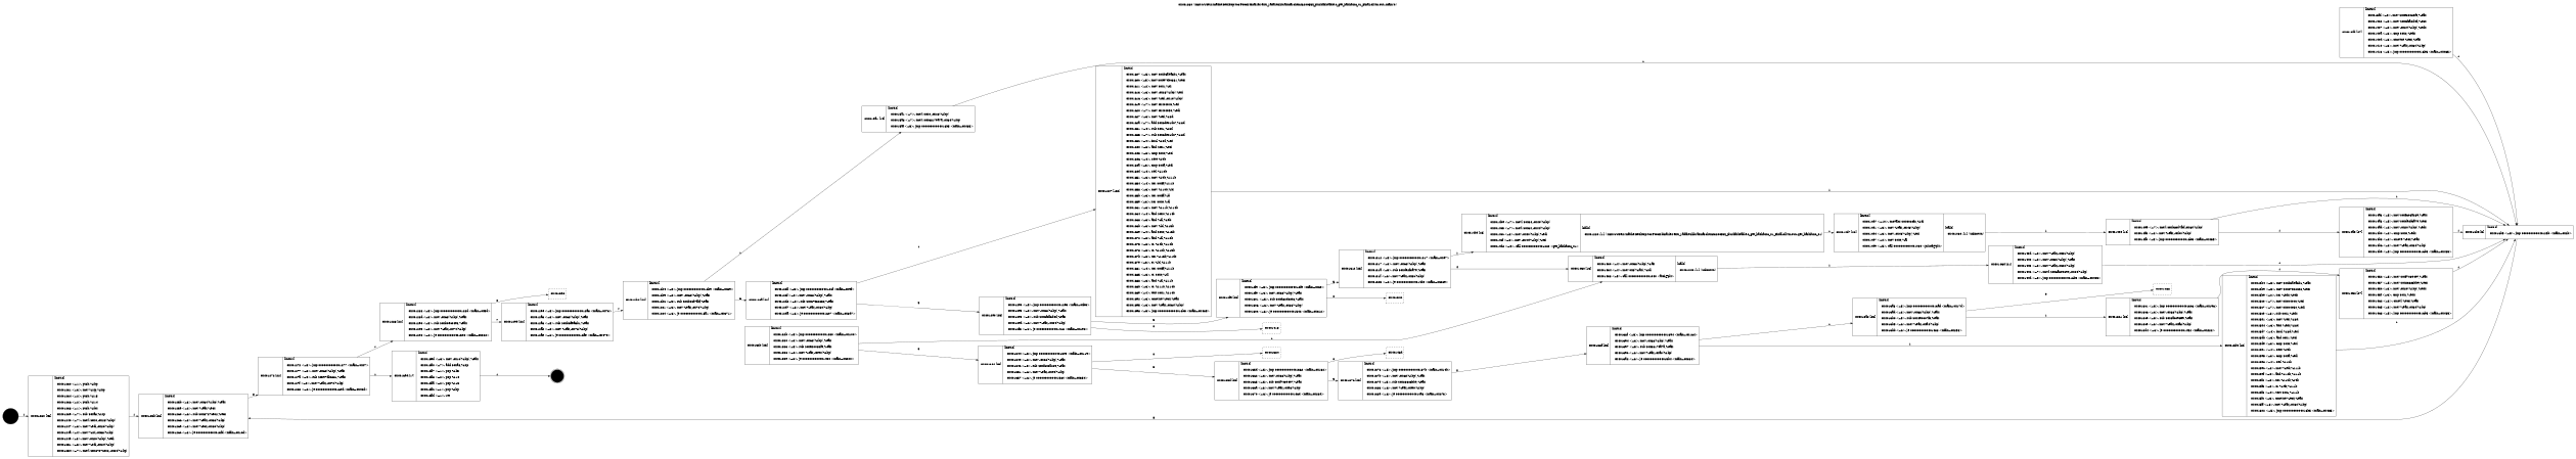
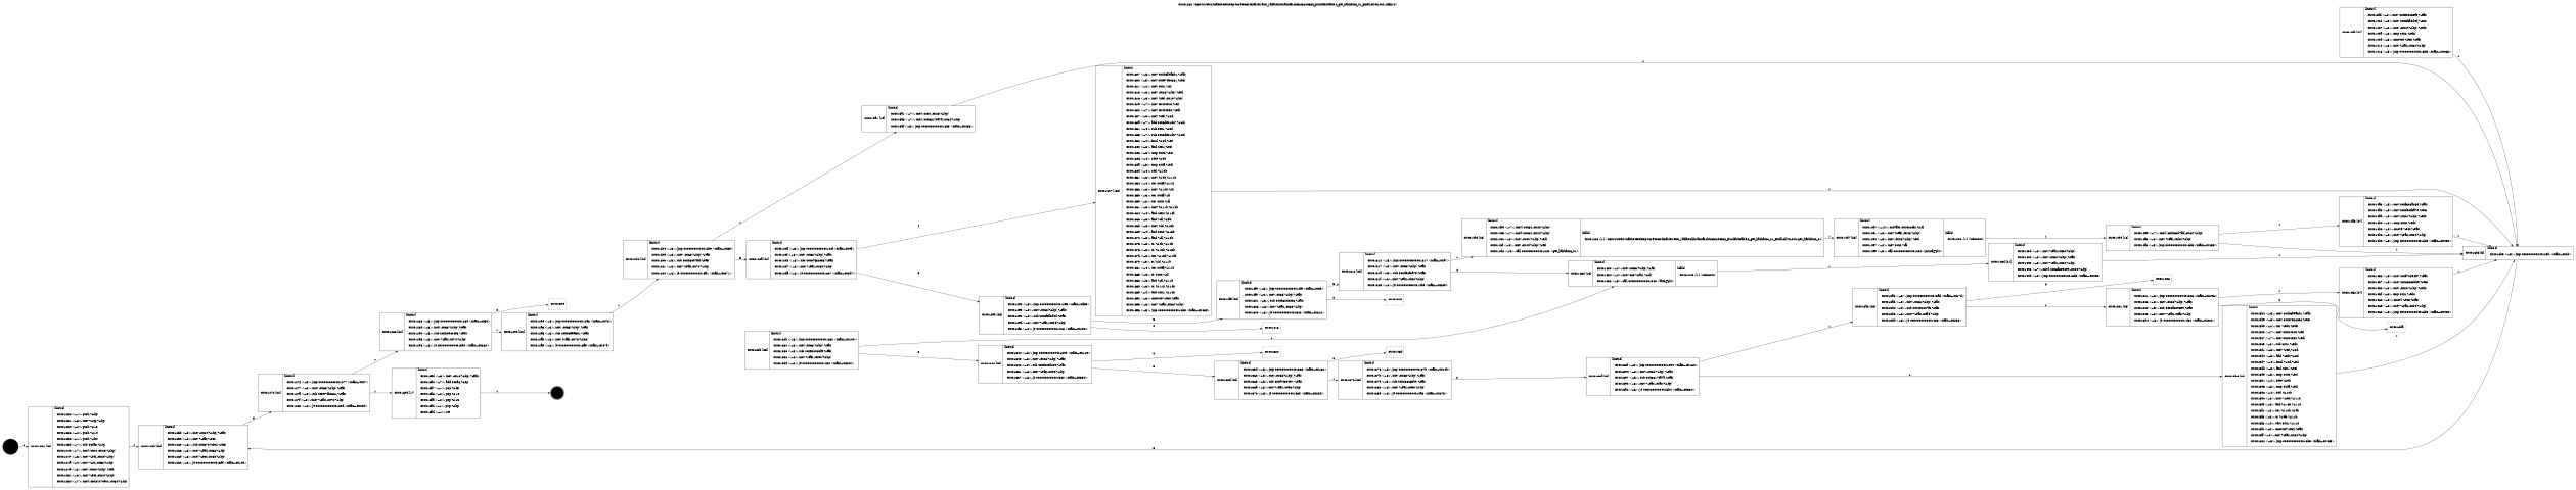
  digraph {
    label="0x401230 (/mnt/c/Users/mathe/Desktop/tcc/POCII/binaries/extr_radare2librasmarchtms320c55x_plushashtable.c_get_hashfunc_01_Final-ollvm.out::main(0))"
    labelloc=t
    rankdir=LR
    node [shape=record]
    Entry [fillcolor=black height=0.3 shape=circle style=filled width=0.3]
    n2 [label="{\n     0x401230 [43]\l\n     | [instrs]\l\n     &nbsp;&nbsp;0x401230 \<+1\>: push %rbp\l\n     &nbsp;&nbsp;0x401231 \<+3\>: mov %rsp,%rbp\l\n     &nbsp;&nbsp;0x401234 \<+2\>: push %r15\l\n     &nbsp;&nbsp;0x401236 \<+2\>: push %r14\l\n     &nbsp;&nbsp;0x401238 \<+1\>: push %rbx\l\n     &nbsp;&nbsp;0x401239 \<+7\>: sub $0xa8,%rsp\l\n     &nbsp;&nbsp;0x401240 \<+7\>: movl $0x0,-0x28(%rbp)\l\n     &nbsp;&nbsp;0x401247 \<+3\>: mov %edi,-0x2c(%rbp)\l\n     &nbsp;&nbsp;0x40124a \<+4\>: mov %rsi,-0x38(%rbp)\l\n     &nbsp;&nbsp;0x40124e \<+3\>: mov -0x2c(%rbp),%edi\l\n     &nbsp;&nbsp;0x401251 \<+3\>: mov %edi,-0x24(%rbp)\l\n     &nbsp;&nbsp;0x401254 \<+7\>: movl $0x8727ce02,-0x64(%rbp)\l\n  }"]
    n3 [label="{\n     0x40125b [23]\l\n     | [instrs]\l\n     &nbsp;&nbsp;0x40125b \<+3\>: mov -0x64(%rbp),%eax\l\n     &nbsp;&nbsp;0x40125e \<+2\>: mov %eax,%ecx\l\n     &nbsp;&nbsp;0x401260 \<+6\>: sub $0x8727ce02,%ecx\l\n     &nbsp;&nbsp;0x401266 \<+3\>: mov %eax,-0x68(%rbp)\l\n     &nbsp;&nbsp;0x401269 \<+3\>: mov %ecx,-0x6c(%rbp)\l\n     &nbsp;&nbsp;0x40126c \<+6\>: je 00000000004013fd \<main+0x1cd\>\l\n  }"]
    n4 [label="{\n     0x401272 [22]\l\n     | [instrs]\l\n     &nbsp;&nbsp;0x401272 \<+5\>: jmp 0000000000401277 \<main+0x47\>\l\n     &nbsp;&nbsp;0x401277 \<+3\>: mov -0x68(%rbp),%eax\l\n     &nbsp;&nbsp;0x40127a \<+5\>: sub $0x97dbc881,%eax\l\n     &nbsp;&nbsp;0x40127f \<+3\>: mov %eax,-0x70(%rbp)\l\n     &nbsp;&nbsp;0x401282 \<+6\>: je 000000000040169d \<main+0x46d\>\l\n  }"]
    n5 [label="{\n     0x4013fd [27]\l\n     | [instrs]\l\n     &nbsp;&nbsp;0x4013fd \<+5\>: mov $0xe20083f9,%eax\l\n     &nbsp;&nbsp;0x401402 \<+5\>: mov $0xcfca6d4d,%ecx\l\n     &nbsp;&nbsp;0x401407 \<+3\>: mov -0x24(%rbp),%edx\l\n     &nbsp;&nbsp;0x40140a \<+3\>: cmp $0x2,%edx\l\n     &nbsp;&nbsp;0x40140d \<+3\>: cmovne %ecx,%eax\l\n     &nbsp;&nbsp;0x401410 \<+3\>: mov %eax,-0x64(%rbp)\l\n     &nbsp;&nbsp;0x401413 \<+5\>: jmp 00000000004016b5 \<main+0x485\>\l\n  }"]
    n6 [label="{\n     0x4016b5 [5]\l\n     | [instrs]\l\n     &nbsp;&nbsp;0x4016b5 \<+5\>: jmp 000000000040125b \<main+0x2b\>\l\n  }"]
    n7 [label="{\n     0x40169d [17]\l\n     | [instrs]\l\n     &nbsp;&nbsp;0x40169d \<+3\>: mov -0x1c(%rbp),%eax\l\n     &nbsp;&nbsp;0x4016a0 \<+7\>: add $0xa8,%rsp\l\n     &nbsp;&nbsp;0x4016a7 \<+1\>: pop %rbx\l\n     &nbsp;&nbsp;0x4016a8 \<+2\>: pop %r14\l\n     &nbsp;&nbsp;0x4016aa \<+2\>: pop %r15\l\n     &nbsp;&nbsp;0x4016ac \<+1\>: pop %rbp\l\n     &nbsp;&nbsp;0x4016ad \<+1\>: ret\l\n  }"]
    n8 [label="{\n     0x401288 [22]\l\n     | [instrs]\l\n     &nbsp;&nbsp;0x401288 \<+5\>: jmp 000000000040128d \<main+0x5d\>\l\n     &nbsp;&nbsp;0x40128d \<+3\>: mov -0x68(%rbp),%eax\l\n     &nbsp;&nbsp;0x401290 \<+5\>: sub $0xb0ec04e8,%eax\l\n     &nbsp;&nbsp;0x401295 \<+3\>: mov %eax,-0x74(%rbp)\l\n     &nbsp;&nbsp;0x401298 \<+6\>: je 0000000000401590 \<main+0x360\>\l\n  }"]
    Exit [fillcolor=black height=0.3 peripheries=2 shape=circle style=filled width=0.3]
    n10 [label="{\n     0x401590\l\n  }" style=dashed]
    n11 [label="{\n     0x40129e [22]\l\n     | [instrs]\l\n     &nbsp;&nbsp;0x40129e \<+5\>: jmp 00000000004012a3 \<main+0x73\>\l\n     &nbsp;&nbsp;0x4012a3 \<+3\>: mov -0x68(%rbp),%eax\l\n     &nbsp;&nbsp;0x4012a6 \<+5\>: sub $0xb6a9a3b1,%eax\l\n     &nbsp;&nbsp;0x4012ab \<+3\>: mov %eax,-0x78(%rbp)\l\n     &nbsp;&nbsp;0x4012ae \<+6\>: je 00000000004016ae \<main+0x47e\>\l\n  }"]
    n12 [label="{\n     0x4012b4 [22]\l\n     | [instrs]\l\n     &nbsp;&nbsp;0x4012b4 \<+5\>: jmp 00000000004012b9 \<main+0x89\>\l\n     &nbsp;&nbsp;0x4012b9 \<+3\>: mov -0x68(%rbp),%eax\l\n     &nbsp;&nbsp;0x4012bc \<+5\>: sub $0xb8cd7fbf,%eax\l\n     &nbsp;&nbsp;0x4012c1 \<+3\>: mov %eax,-0x7c(%rbp)\l\n     &nbsp;&nbsp;0x4012c4 \<+6\>: je 00000000004015a1 \<main+0x371\>\l\n  }"]
    n13 [label="{\n     0x4014ee [18]\l\n     | [instrs]\l\n     &nbsp;&nbsp;0x4014ee \<+7\>: movl $0xb8cd7fbf,-0x64(%rbp)\l\n     &nbsp;&nbsp;0x4014f5 \<+6\>: mov %eax,-0xb0(%rbp)\l\n     &nbsp;&nbsp;0x4014fb \<+5\>: jmp 00000000004016b5 \<main+0x485\>\l\n  }"]
    n14 [label="{\n     0x4014a3 [27]\l\n     | [instrs]\l\n     &nbsp;&nbsp;0x4014a3 \<+5\>: mov $0xf606a289,%eax\l\n     &nbsp;&nbsp;0x4014a8 \<+5\>: mov $0xd92f3a7e,%ecx\l\n     &nbsp;&nbsp;0x4014ad \<+3\>: mov -0x20(%rbp),%edx\l\n     &nbsp;&nbsp;0x4014b0 \<+3\>: cmp $0x0,%edx\l\n     &nbsp;&nbsp;0x4014b3 \<+3\>: cmove %ecx,%eax\l\n     &nbsp;&nbsp;0x4014b6 \<+3\>: mov %eax,-0x64(%rbp)\l\n     &nbsp;&nbsp;0x4014b9 \<+5\>: jmp 00000000004016b5 \<main+0x485\>\l\n  }"]
    n15 [label="{\n     0x4015a1 [19]\l\n     | [instrs]\l\n     &nbsp;&nbsp;0x4015a1 \<+7\>: movl $0x0,-0x28(%rbp)\l\n     &nbsp;&nbsp;0x4015a8 \<+7\>: movl $0x3817ea7a,-0x64(%rbp)\l\n     &nbsp;&nbsp;0x4015af \<+5\>: jmp 00000000004016b5 \<main+0x485\>\l\n  }"]
    n16 [label="{\n     0x4012ca [22]\l\n     | [instrs]\l\n     &nbsp;&nbsp;0x4012ca \<+5\>: jmp 00000000004012cf \<main+0x9f\>\l\n     &nbsp;&nbsp;0x4012cf \<+3\>: mov -0x68(%rbp),%eax\l\n     &nbsp;&nbsp;0x4012d2 \<+5\>: sub $0xc7532c58,%eax\l\n     &nbsp;&nbsp;0x4012d7 \<+3\>: mov %eax,-0x80(%rbp)\l\n     &nbsp;&nbsp;0x4012da \<+6\>: je 0000000000401607 \<main+0x3d7\>\l\n  }"]
    n17 [label="{\n     0x4014d7 [23]\l\n     | [instrs]\l\n     &nbsp;&nbsp;0x4014d7 \<+10\>: movabs $0x4020f2,%rdi\l\n     &nbsp;&nbsp;0x4014e1 \<+3\>: mov %eax,-0x48(%rbp)\l\n     &nbsp;&nbsp;0x4014e4 \<+3\>: mov -0x48(%rbp),%esi\l\n     &nbsp;&nbsp;0x4014e7 \<+2\>: mov $0x0,%al\l\n     &nbsp;&nbsp;0x4014e9 \<+5\>: call 0000000000401030 \<printf@plt\>\l\n     | [calls]\l\n     &nbsp;&nbsp;0x401030 \{1\} (unknown)\l\n  }"]
    n18 [label="{\n     0x401607 [150]\l\n     | [instrs]\l\n     &nbsp;&nbsp;0x401607 \<+5\>: mov $0xb6a9a3b1,%eax\l\n     &nbsp;&nbsp;0x40160c \<+5\>: mov $0x97dbc881,%ecx\l\n     &nbsp;&nbsp;0x401611 \<+2\>: mov $0x1,%dl\l\n     &nbsp;&nbsp;0x401613 \<+3\>: mov -0x28(%rbp),%esi\l\n     &nbsp;&nbsp;0x401616 \<+3\>: mov %esi,-0x1c(%rbp)\l\n     &nbsp;&nbsp;0x401619 \<+7\>: mov 0x40404c,%esi\l\n     &nbsp;&nbsp;0x401620 \<+7\>: mov 0x404050,%edi\l\n     &nbsp;&nbsp;0x401627 \<+3\>: mov %esi,%r8d\l\n     &nbsp;&nbsp;0x40162a \<+7\>: add $0x6de01dc7,%r8d\l\n     &nbsp;&nbsp;0x401631 \<+4\>: sub $0x1,%r8d\l\n     &nbsp;&nbsp;0x401635 \<+7\>: sub $0x6de01dc7,%r8d\l\n     &nbsp;&nbsp;0x40163c \<+4\>: imul %r8d,%esi\l\n     &nbsp;&nbsp;0x401640 \<+3\>: and $0x1,%esi\l\n     &nbsp;&nbsp;0x401643 \<+3\>: cmp $0x0,%esi\l\n     &nbsp;&nbsp;0x401646 \<+4\>: sete %r9b\l\n     &nbsp;&nbsp;0x40164a \<+3\>: cmp $0xa,%edi\l\n     &nbsp;&nbsp;0x40164d \<+4\>: setl %r10b\l\n     &nbsp;&nbsp;0x401651 \<+3\>: mov %r9b,%r11b\l\n     &nbsp;&nbsp;0x401654 \<+4\>: xor $0xff,%r11b\l\n     &nbsp;&nbsp;0x401658 \<+3\>: mov %r10b,%bl\l\n     &nbsp;&nbsp;0x40165b \<+3\>: xor $0xff,%bl\l\n     &nbsp;&nbsp;0x40165e \<+3\>: xor $0x0,%dl\l\n     &nbsp;&nbsp;0x401661 \<+3\>: mov %r11b,%r14b\l\n     &nbsp;&nbsp;0x401664 \<+4\>: and $0x0,%r14b\l\n     &nbsp;&nbsp;0x401668 \<+3\>: and %dl,%r9b\l\n     &nbsp;&nbsp;0x40166b \<+3\>: mov %bl,%r15b\l\n     &nbsp;&nbsp;0x40166e \<+4\>: and $0x0,%r15b\l\n     &nbsp;&nbsp;0x401672 \<+3\>: and %dl,%r10b\l\n     &nbsp;&nbsp;0x401675 \<+3\>: or %r9b,%r14b\l\n     &nbsp;&nbsp;0x401678 \<+3\>: or %r10b,%r15b\l\n     &nbsp;&nbsp;0x40167b \<+3\>: xor %r15b,%r14b\l\n     &nbsp;&nbsp;0x40167e \<+3\>: or %bl,%r11b\l\n     &nbsp;&nbsp;0x401681 \<+4\>: xor $0xff,%r11b\l\n     &nbsp;&nbsp;0x401685 \<+3\>: or $0x0,%dl\l\n     &nbsp;&nbsp;0x401688 \<+3\>: and %dl,%r11b\l\n     &nbsp;&nbsp;0x40168b \<+3\>: or %r11b,%r14b\l\n     &nbsp;&nbsp;0x40168e \<+4\>: test $0x1,%r14b\l\n     &nbsp;&nbsp;0x401692 \<+3\>: cmovne %ecx,%eax\l\n     &nbsp;&nbsp;0x401695 \<+3\>: mov %eax,-0x64(%rbp)\l\n     &nbsp;&nbsp;0x401698 \<+5\>: jmp 00000000004016b5 \<main+0x485\>\l\n  }"]
    n19 [label="{\n     0x4012e0 [25]\l\n     | [instrs]\l\n     &nbsp;&nbsp;0x4012e0 \<+5\>: jmp 00000000004012e5 \<main+0xb5\>\l\n     &nbsp;&nbsp;0x4012e5 \<+3\>: mov -0x68(%rbp),%eax\l\n     &nbsp;&nbsp;0x4012e8 \<+5\>: sub $0xcfca6d4d,%eax\l\n     &nbsp;&nbsp;0x4012ed \<+6\>: mov %eax,-0x84(%rbp)\l\n     &nbsp;&nbsp;0x4012f3 \<+6\>: je 0000000000401418 \<main+0x1e8\>\l\n  }"]
+   n20 [label="{\n     0x4013da\l\n  }" style=dashed]
    n21 [label="{\n     0x401418\l\n  }" style=dashed]
    n22 [label="{\n     0x4012f9 [25]\l\n     | [instrs]\l\n     &nbsp;&nbsp;0x4012f9 \<+5\>: jmp 00000000004012fe \<main+0xce\>\l\n     &nbsp;&nbsp;0x4012fe \<+3\>: mov -0x68(%rbp),%eax\l\n     &nbsp;&nbsp;0x401301 \<+5\>: sub $0xd82dc298,%eax\l\n     &nbsp;&nbsp;0x401306 \<+6\>: mov %eax,-0x88(%rbp)\l\n     &nbsp;&nbsp;0x40130c \<+6\>: je 0000000000401542 \<main+0x312\>\l\n  }"]
    n23 [label="{\n     0x401452 [27]\l\n     | [instrs]\l\n     &nbsp;&nbsp;0x401452 \<+5\>: mov $0xf70894e7,%eax\l\n     &nbsp;&nbsp;0x401457 \<+5\>: mov $0x236c8bb9,%ecx\l\n     &nbsp;&nbsp;0x40145c \<+3\>: mov -0x20(%rbp),%edx\l\n     &nbsp;&nbsp;0x40145f \<+3\>: cmp $0x1,%edx\l\n     &nbsp;&nbsp;0x401462 \<+3\>: cmovl %ecx,%eax\l\n     &nbsp;&nbsp;0x401465 \<+3\>: mov %eax,-0x64(%rbp)\l\n     &nbsp;&nbsp;0x401468 \<+5\>: jmp 00000000004016b5 \<main+0x485\>\l\n  }"]
    n24 [label="{\n     0x401542\l\n  }" style=dashed]
    n25 [label="{\n     0x401312 [25]\l\n     | [instrs]\l\n     &nbsp;&nbsp;0x401312 \<+5\>: jmp 0000000000401317 \<main+0xe7\>\l\n     &nbsp;&nbsp;0x401317 \<+3\>: mov -0x68(%rbp),%eax\l\n     &nbsp;&nbsp;0x40131a \<+5\>: sub $0xd92f3a7e,%eax\l\n     &nbsp;&nbsp;0x40131f \<+6\>: mov %eax,-0x8c(%rbp)\l\n     &nbsp;&nbsp;0x401325 \<+6\>: je 00000000004014be \<main+0x28e\>\l\n  }"]
    n26 [label="{\n     0x4013c1 [25]\l\n     | [instrs]\l\n     &nbsp;&nbsp;0x4013c1 \<+5\>: jmp 00000000004013c6 \<main+0x196\>\l\n     &nbsp;&nbsp;0x4013c6 \<+3\>: mov -0x68(%rbp),%eax\l\n     &nbsp;&nbsp;0x4013c9 \<+5\>: sub $0x6ac09699,%eax\l\n     &nbsp;&nbsp;0x4013ce \<+6\>: mov %eax,-0xa8(%rbp)\l\n     &nbsp;&nbsp;0x4013d4 \<+6\>: je 0000000000401452 \<main+0x222\>\l\n  }"]
    n27 [label="{\n     0x4014be [25]\l\n     | [instrs]\l\n     &nbsp;&nbsp;0x4014be \<+7\>: movl $0x64,-0x40(%rbp)\l\n     &nbsp;&nbsp;0x4014c5 \<+7\>: movl $0x64,-0x44(%rbp)\l\n     &nbsp;&nbsp;0x4014cc \<+3\>: mov -0x40(%rbp),%edi\l\n     &nbsp;&nbsp;0x4014cf \<+3\>: mov -0x44(%rbp),%esi\l\n     &nbsp;&nbsp;0x4014d2 \<+5\>: call 0000000000401220 \<get_hashfunc_01\>\l\n     | [calls]\l\n     &nbsp;&nbsp;0x401220 \{1\} (/mnt/c/Users/mathe/Desktop/tcc/POCII/binaries/extr_radare2librasmarchtms320c55x_plushashtable.c_get_hashfunc_01_Final-ollvm.out::get_hashfunc_01)\l\n  }"]
    n28 [label="{\n     0x401430 [13]\l\n     | [instrs]\l\n     &nbsp;&nbsp;0x401430 \<+4\>: mov -0x38(%rbp),%rax\l\n     &nbsp;&nbsp;0x401434 \<+4\>: mov 0x8(%rax),%rdi\l\n     &nbsp;&nbsp;0x401438 \<+5\>: call 0000000000401040 \<atoi@plt\>\l\n     | [calls]\l\n     &nbsp;&nbsp;0x401040 \{1\} (unknown)\l\n  }"]
    n29 [label="{\n     0x401488\l\n  }" style=dashed]
    n30 [label="{\n     0x40132b [25]\l\n     | [instrs]\l\n     &nbsp;&nbsp;0x40132b \<+5\>: jmp 0000000000401330 \<main+0x100\>\l\n     &nbsp;&nbsp;0x401330 \<+3\>: mov -0x68(%rbp),%eax\l\n     &nbsp;&nbsp;0x401333 \<+5\>: sub $0xe20083f9,%eax\l\n     &nbsp;&nbsp;0x401338 \<+6\>: mov %eax,-0x90(%rbp)\l\n     &nbsp;&nbsp;0x40133e \<+6\>: je 0000000000401430 \<main+0x200\>\l\n  }"]
    n31 [label="{\n     0x401344 [25]\l\n     | [instrs]\l\n     &nbsp;&nbsp;0x401344 \<+5\>: jmp 0000000000401349 \<main+0x119\>\l\n     &nbsp;&nbsp;0x401349 \<+3\>: mov -0x68(%rbp),%eax\l\n     &nbsp;&nbsp;0x40134c \<+5\>: sub $0xf606a289,%eax\l\n     &nbsp;&nbsp;0x401351 \<+6\>: mov %eax,-0x94(%rbp)\l\n     &nbsp;&nbsp;0x401357 \<+6\>: je 0000000000401584 \<main+0x354\>\l\n  }"]
    n32 [label="{\n     0x4013a8 [25]\l\n     | [instrs]\l\n     &nbsp;&nbsp;0x4013a8 \<+5\>: jmp 00000000004013ad \<main+0x17d\>\l\n     &nbsp;&nbsp;0x4013ad \<+3\>: mov -0x68(%rbp),%eax\l\n     &nbsp;&nbsp;0x4013b0 \<+5\>: sub $0x490cc7f5,%eax\l\n     &nbsp;&nbsp;0x4013b5 \<+6\>: mov %eax,-0xa4(%rbp)\l\n     &nbsp;&nbsp;0x4013bb \<+6\>: je 0000000000401488 \<main+0x258\>\l\n  }"]
    n33 [label="{\n     0x40143d [21]\l\n     | [instrs]\l\n     &nbsp;&nbsp;0x40143d \<+3\>: mov %eax,-0x3c(%rbp)\l\n     &nbsp;&nbsp;0x401440 \<+3\>: mov -0x3c(%rbp),%eax\l\n     &nbsp;&nbsp;0x401443 \<+3\>: mov %eax,-0x20(%rbp)\l\n     &nbsp;&nbsp;0x401446 \<+7\>: movl $0x6ac09699,-0x64(%rbp)\l\n     &nbsp;&nbsp;0x40144d \<+5\>: jmp 00000000004016b5 \<main+0x485\>\l\n  }"]
    n34 [label="{\n     0x401584\l\n  }" style=dashed]
    n35 [label="{\n     0x40135d [25]\l\n     | [instrs]\l\n     &nbsp;&nbsp;0x40135d \<+5\>: jmp 0000000000401362 \<main+0x132\>\l\n     &nbsp;&nbsp;0x401362 \<+3\>: mov -0x68(%rbp),%eax\l\n     &nbsp;&nbsp;0x401365 \<+5\>: sub $0xf70894e7,%eax\l\n     &nbsp;&nbsp;0x40136a \<+6\>: mov %eax,-0x98(%rbp)\l\n     &nbsp;&nbsp;0x401370 \<+6\>: je 000000000040146d \<main+0x23d\>\l\n  }"]
    n36 [label="{\n     0x4015b4 [83]\l\n     | [instrs]\l\n     &nbsp;&nbsp;0x4015b4 \<+5\>: mov $0xb6a9a3b1,%eax\l\n     &nbsp;&nbsp;0x4015b9 \<+5\>: mov $0xc7532c58,%ecx\l\n     &nbsp;&nbsp;0x4015be \<+2\>: xor %edx,%edx\l\n     &nbsp;&nbsp;0x4015c0 \<+7\>: mov 0x40404c,%esi\l\n     &nbsp;&nbsp;0x4015c7 \<+7\>: mov 0x404050,%edi\l\n     &nbsp;&nbsp;0x4015ce \<+3\>: sub $0x1,%edx\l\n     &nbsp;&nbsp;0x4015d1 \<+3\>: mov %esi,%r8d\l\n     &nbsp;&nbsp;0x4015d4 \<+3\>: add %edx,%r8d\l\n     &nbsp;&nbsp;0x4015d7 \<+4\>: imul %r8d,%esi\l\n     &nbsp;&nbsp;0x4015db \<+3\>: and $0x1,%esi\l\n     &nbsp;&nbsp;0x4015de \<+3\>: cmp $0x0,%esi\l\n     &nbsp;&nbsp;0x4015e1 \<+4\>: sete %r9b\l\n     &nbsp;&nbsp;0x4015e5 \<+3\>: cmp $0xa,%edi\l\n     &nbsp;&nbsp;0x4015e8 \<+4\>: setl %r10b\l\n     &nbsp;&nbsp;0x4015ec \<+3\>: mov %r9b,%r11b\l\n     &nbsp;&nbsp;0x4015ef \<+3\>: and %r10b,%r11b\l\n     &nbsp;&nbsp;0x4015f2 \<+3\>: xor %r10b,%r9b\l\n     &nbsp;&nbsp;0x4015f5 \<+3\>: or %r9b,%r11b\l\n     &nbsp;&nbsp;0x4015f8 \<+4\>: test $0x1,%r11b\l\n     &nbsp;&nbsp;0x4015fc \<+3\>: cmovne %ecx,%eax\l\n     &nbsp;&nbsp;0x4015ff \<+3\>: mov %eax,-0x64(%rbp)\l\n     &nbsp;&nbsp;0x401602 \<+5\>: jmp 00000000004016b5 \<main+0x485\>\l\n  }"]
    n37 [label="{\n     0x40146d\l\n  }" style=dashed]
    n38 [label="{\n     0x401376 [25]\l\n     | [instrs]\l\n     &nbsp;&nbsp;0x401376 \<+5\>: jmp 000000000040137b \<main+0x14b\>\l\n     &nbsp;&nbsp;0x40137b \<+3\>: mov -0x68(%rbp),%eax\l\n     &nbsp;&nbsp;0x40137e \<+5\>: sub $0x236c8bb9,%eax\l\n     &nbsp;&nbsp;0x401383 \<+6\>: mov %eax,-0x9c(%rbp)\l\n     &nbsp;&nbsp;0x401389 \<+6\>: je 00000000004014a3 \<main+0x273\>\l\n  }"]
    n39 [label="{\n     0x40138f [25]\l\n     | [instrs]\l\n     &nbsp;&nbsp;0x40138f \<+5\>: jmp 0000000000401394 \<main+0x164\>\l\n     &nbsp;&nbsp;0x401394 \<+3\>: mov -0x68(%rbp),%eax\l\n     &nbsp;&nbsp;0x401397 \<+5\>: sub $0x3817ea7a,%eax\l\n     &nbsp;&nbsp;0x40139c \<+6\>: mov %eax,-0xa0(%rbp)\l\n     &nbsp;&nbsp;0x4013a2 \<+6\>: je 00000000004015b4 \<main+0x384\>\l\n  }"]
    Entry -> n2 [label=" 1"]
    n2 -> n3 [label=" 1"]
    n3 -> n4 [label=" 8"]
    n4 -> n7 [label=" 1"]
    n4 -> n8 [label=" 7"]
    n5 -> n6 [label=" 1"]
    n6 -> n3 [label=" 8"]
    n7 -> Exit [label=" 1"]
    n8 -> n10 [label=" 0"]
    n8 -> n11 [label=" 7"]
    n11 -> n12 [label=" 7"]
    n12 -> n15 [label=" 1"]
    n12 -> n16 [label=" 6"]
    n13 -> n6 [label=" 1"]
    n13 -> n14 [label=" 1"]
    n14 -> n6 [label=" 1"]
    n15 -> n6 [label=" 1"]
    n16 -> n18 [label=" 1"]
    n16 -> n19 [label=" 5"]
    n17 -> n13 [label=" 1"]
    n18 -> n6 [label=" 1"]
    n19 -> n21 [label=" 0"]
    n19 -> n22 [label=" 5"]
    n22 -> n24 [label=" 0"]
    n22 -> n25 [label=" 5"]
    n23 -> n6 [label=" 1"]
    n25 -> n27 [label=" 1"]
    n25 -> n28 [label=" 4"]
+   n26 -> n20 [label=" 0"]
    n26 -> n23 [label=" 1"]
    n27 -> n17 [label=" 1"]
    n28 -> n33 [label=" 1"]
    n30 -> n28 [label=" 1"]
    n30 -> n31 [label=" 3"]
    n31 -> n34 [label=" 0"]
    n31 -> n35 [label=" 3"]
    n32 -> n26 [label=" 1"]
    n32 -> n29 [label=" 0"]
    n33 -> n6 [label=" 1"]
    n35 -> n37 [label=" 0"]
-   n35 -> n38 [label=" 3"]
+   n35 -> n38 [label=" 1"]
    n36 -> n6 [label=" 1"]
    n38 -> n39 [label=" 2"]
    n39 -> n32 [label=" 1"]
    n39 -> n36 [label=" 1"]
  }
